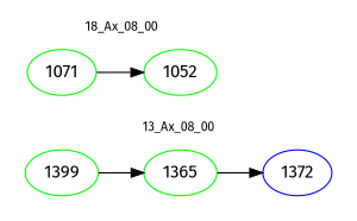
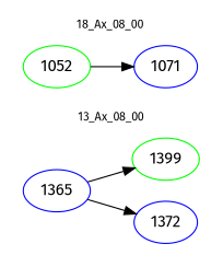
  digraph {
    fontname="Fira Sans"
    rankdir=LR
    node [color=green fontname="Fira Sans"]
    edge [color=black fontname="Fira Sans"]
    n1 [color=blue label=1372]
-   n2 [label=1365]
+   n2 [color=blue label=1365]
    n3 [label=1399]
-   n4 [label=1071]
+   n4 [color=blue label=1071]
    n5 [label=1052]
    subgraph cluster_1 {
      color=white
      fontsize=10
      label="13_Ax_08_00"
      n1
      n2
      n3
    }
    subgraph cluster_2 {
      color=white
      fontsize=10
      label="18_Ax_08_00"
      n4
      n5
    }
    n2 -> n1
-   n3 -> n2
-   n4 -> n5
+   n2 -> n3
+   n5 -> n4
  }
